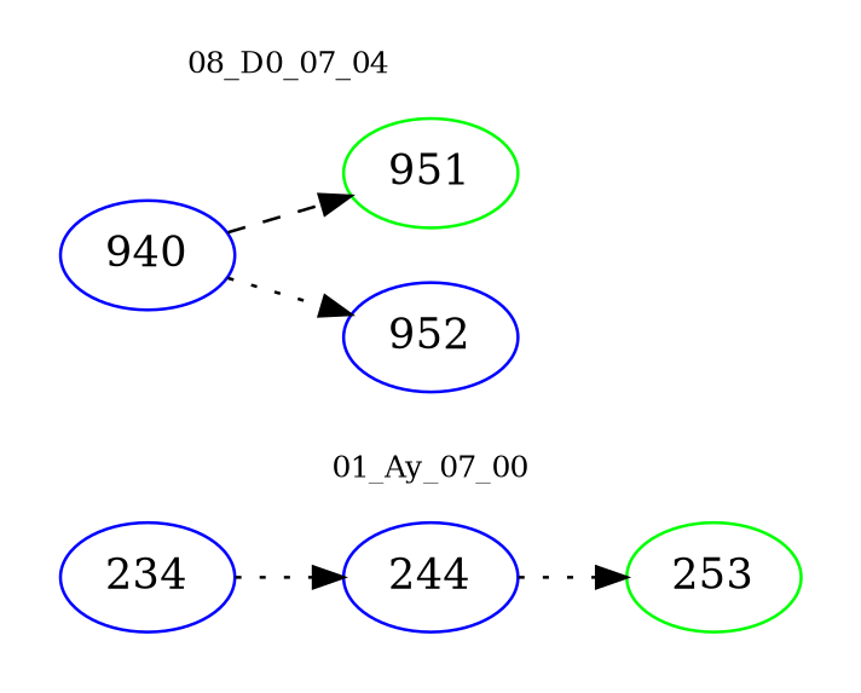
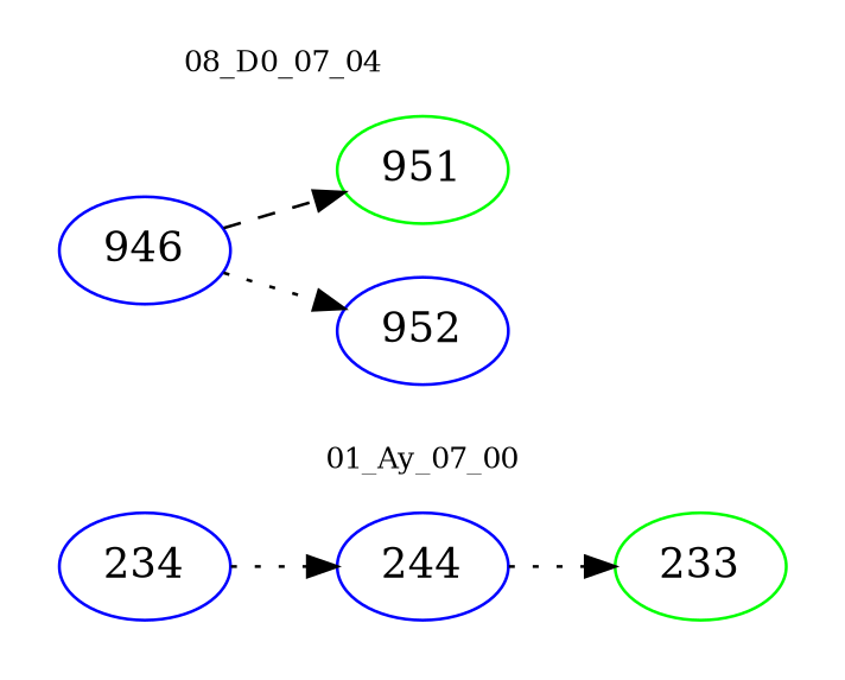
  digraph {
    rankdir=LR
    node [color=blue]
    edge [color=black style=dotted]
    n1 [label=244]
    n2 [label=234]
-   n3 [color=green label=253]
-   n4 [label=940]
+   n3 [color=green label=233]
+   n4 [label=946]
    n5 [label=952]
    n6 [color=green label=951]
    subgraph cluster_1 {
      color=white
      fontsize=10
      label="01_Ay_07_00"
      n1
      n2
      n3
    }
    subgraph cluster_2 {
      color=white
      fontsize=10
      label="08_D0_07_04"
      n4
      n5
      n6
    }
    n1 -> n3
    n2 -> n1
    n4 -> n5
    n4 -> n6 [style=dashed]
  }
